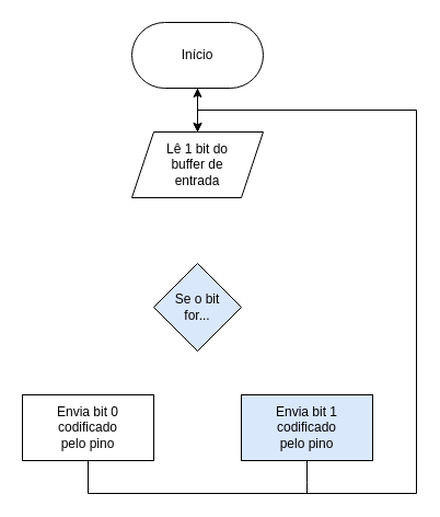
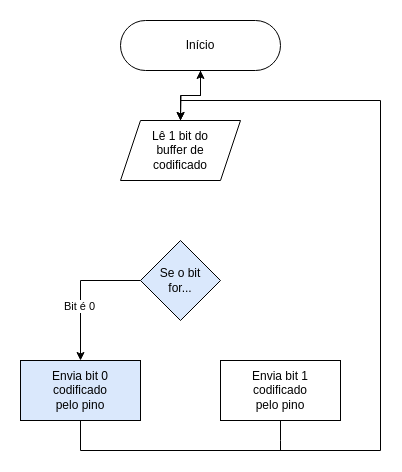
  <mxCell id="0" />
  <mxCell id="1" parent="0" />
  <mxCell id="2" style="edgeStyle=orthogonalEdgeStyle;rounded=0;orthogonalLoop=1;jettySize=auto;html=1;" edge="1" parent="1" source="3"><mxGeometry relative="1" as="geometry"><mxPoint x="180" y="120" as="targetPoint" /></mxGeometry></mxCell>
- <mxCell id="3" value="Início" style="rounded=1;whiteSpace=wrap;html=1;arcSize=50;" vertex="1" parent="1"><mxGeometry x="120" y="20" width="120" height="60" as="geometry" /></mxCell>
+ <mxCell id="3" value="Início" style="rounded=1;whiteSpace=wrap;html=1;arcSize=50;" vertex="1" parent="1"><mxGeometry x="120" y="20" width="160" height="50" as="geometry" /></mxCell>
  <mxCell id="4" style="edgeStyle=orthogonalEdgeStyle;rounded=0;orthogonalLoop=1;jettySize=auto;html=1;" edge="1" parent="1" source="6" target="3"><mxGeometry relative="1" as="geometry" /></mxCell>
  <mxCell id="5" style="edgeStyle=orthogonalEdgeStyle;rounded=0;orthogonalLoop=1;jettySize=auto;html=1;exitX=0.5;exitY=0;exitDx=0;exitDy=0;startArrow=classic;startFill=1;endArrow=none;endFill=0;" edge="1" parent="1" source="6"><mxGeometry relative="1" as="geometry"><mxPoint x="380" y="100" as="targetPoint" /><Array as="points"><mxPoint x="180" y="100" /></Array></mxGeometry></mxCell>
- <mxCell id="6" value="&lt;div&gt;Lê 1 bit do&lt;/div&gt;&lt;div&gt;buffer de&lt;/div&gt;&lt;div&gt;entrada&lt;br&gt;&lt;/div&gt;" style="shape=parallelogram;perimeter=parallelogramPerimeter;whiteSpace=wrap;html=1;fixedSize=1;" vertex="1" parent="1"><mxGeometry x="120" y="120" width="120" height="60" as="geometry" /></mxCell>
+ <mxCell id="6" value="&lt;div&gt;Lê 1 bit do&lt;/div&gt;&lt;div&gt;buffer de&lt;/div&gt;&lt;div&gt;codificado&lt;br&gt;&lt;/div&gt;" style="shape=parallelogram;perimeter=parallelogramPerimeter;whiteSpace=wrap;html=1;fixedSize=1;" vertex="1" parent="1"><mxGeometry x="120" y="120" width="120" height="60" as="geometry" /></mxCell>
+ <mxCell id="7" style="edgeStyle=orthogonalEdgeStyle;rounded=0;orthogonalLoop=1;jettySize=auto;html=1;entryX=0.5;entryY=0;entryDx=0;entryDy=0;exitX=0;exitY=0.5;exitDx=0;exitDy=0;" edge="1" parent="1" source="9" target="11"><mxGeometry relative="1" as="geometry" /></mxCell>
+ <mxCell id="8" value="Bit é 0" style="edgeLabel;html=1;align=center;verticalAlign=middle;resizable=0;points=[];" vertex="1" connectable="0" parent="7"><mxGeometry x="0.219" y="-2" relative="1" as="geometry"><mxPoint as="offset" /></mxGeometry></mxCell>
  <mxCell id="9" value="&lt;div&gt;Se o bit&lt;/div&gt;&lt;div&gt;for...&lt;br&gt;&lt;/div&gt;" style="rhombus;whiteSpace=wrap;html=1;fillColor=#dae8fc;" vertex="1" parent="1"><mxGeometry x="140" y="240" width="80" height="80" as="geometry" /></mxCell>
  <mxCell id="10" style="edgeStyle=orthogonalEdgeStyle;rounded=0;orthogonalLoop=1;jettySize=auto;html=1;exitX=0.5;exitY=1;exitDx=0;exitDy=0;endArrow=none;endFill=0;" edge="1" parent="1" source="11"><mxGeometry relative="1" as="geometry"><mxPoint x="380" y="100" as="targetPoint" /><Array as="points"><mxPoint x="80" y="450" /><mxPoint x="380" y="450" /></Array></mxGeometry></mxCell>
- <mxCell id="11" value="&lt;div&gt;Envia bit 0&lt;br&gt;&lt;/div&gt;&lt;div&gt;codificado&lt;/div&gt;&lt;div&gt;pelo pino&lt;br&gt;&lt;/div&gt;" style="rounded=0;whiteSpace=wrap;html=1;" vertex="1" parent="1"><mxGeometry x="20" y="360" width="120" height="60" as="geometry" /></mxCell>
+ <mxCell id="11" value="&lt;div&gt;Envia bit 0&lt;br&gt;&lt;/div&gt;&lt;div&gt;codificado&lt;/div&gt;&lt;div&gt;pelo pino&lt;br&gt;&lt;/div&gt;" style="rounded=0;whiteSpace=wrap;html=1;fillColor=#dae8fc;" vertex="1" parent="1"><mxGeometry x="20" y="360" width="120" height="60" as="geometry" /></mxCell>
  <mxCell id="12" style="edgeStyle=orthogonalEdgeStyle;rounded=0;orthogonalLoop=1;jettySize=auto;html=1;endArrow=none;endFill=0;" edge="1" parent="1" source="13"><mxGeometry relative="1" as="geometry"><mxPoint x="280" y="450" as="targetPoint" /></mxGeometry></mxCell>
- <mxCell id="13" value="&lt;div&gt;Envia bit 1&lt;/div&gt;&lt;div&gt;codificado&lt;/div&gt;&lt;div&gt;pelo pino&lt;br&gt;&lt;/div&gt;" style="rounded=0;whiteSpace=wrap;html=1;fillColor=#dae8fc;" vertex="1" parent="1"><mxGeometry x="220" y="360" width="120" height="60" as="geometry" /></mxCell>
+ <mxCell id="13" value="&lt;div&gt;Envia bit 1&lt;/div&gt;&lt;div&gt;codificado&lt;/div&gt;&lt;div&gt;pelo pino&lt;br&gt;&lt;/div&gt;" style="rounded=0;whiteSpace=wrap;html=1;" vertex="1" parent="1"><mxGeometry x="220" y="360" width="120" height="60" as="geometry" /></mxCell>
